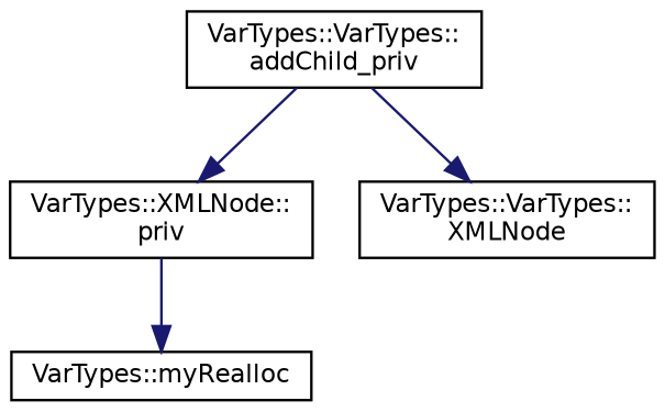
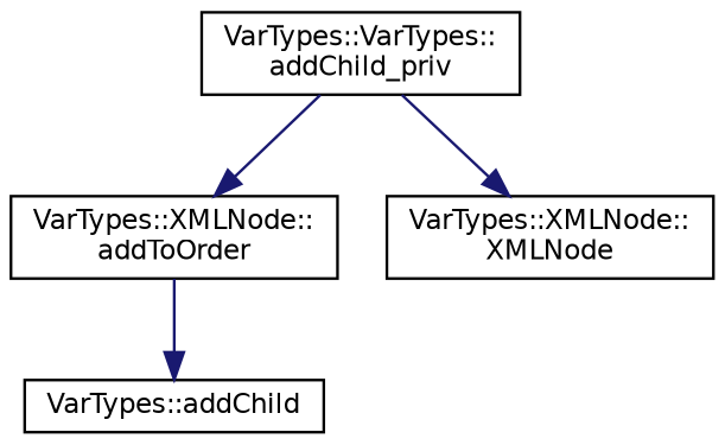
  digraph {
    rankdir=TB
    node [color=black fillcolor=white fontname=Helvetica fontsize=10 shape=record style=filled]
    edge [color=midnightblue fontname=Helvetica fontsize=10 labelfontname=Helvetica labelfontsize=10 style=solid]
    n1 [height=0.2 label="VarTypes::VarTypes::\laddChild_priv" width=0.4]
-   n2 [height=0.2 label="VarTypes::XMLNode::\lpriv" width=0.4]
-   n3 [height=0.2 label="VarTypes::VarTypes::\lXMLNode" width=0.4]
-   n4 [height=0.2 label="VarTypes::myRealloc" width=0.4]
+   n2 [height=0.2 label="VarTypes::XMLNode::\laddToOrder" width=0.4]
+   n3 [height=0.2 label="VarTypes::XMLNode::\lXMLNode" width=0.4]
+   n4 [height=0.2 label="VarTypes::addChild" width=0.4]
    n1 -> n2
    n1 -> n3
    n2 -> n4
  }
